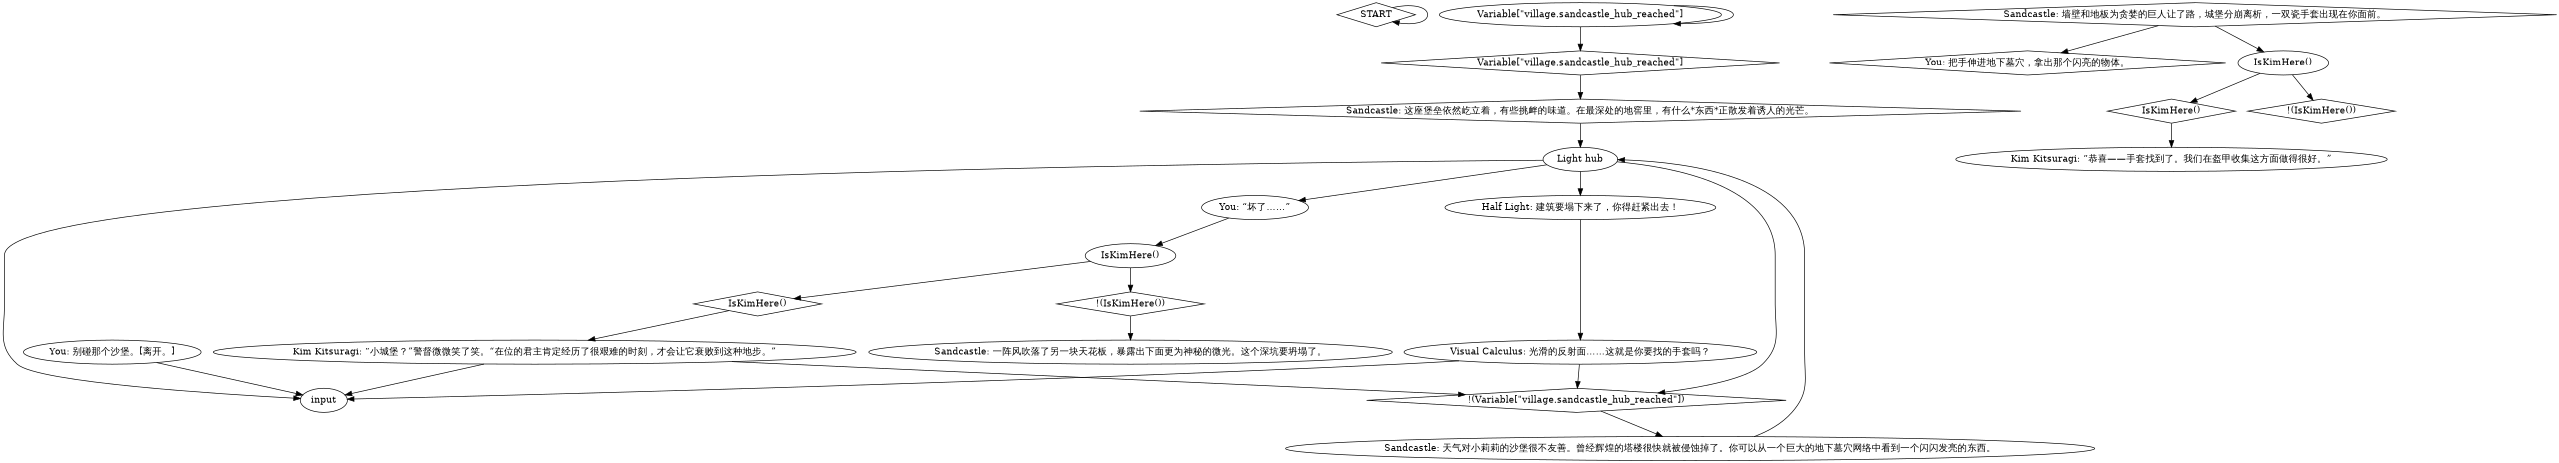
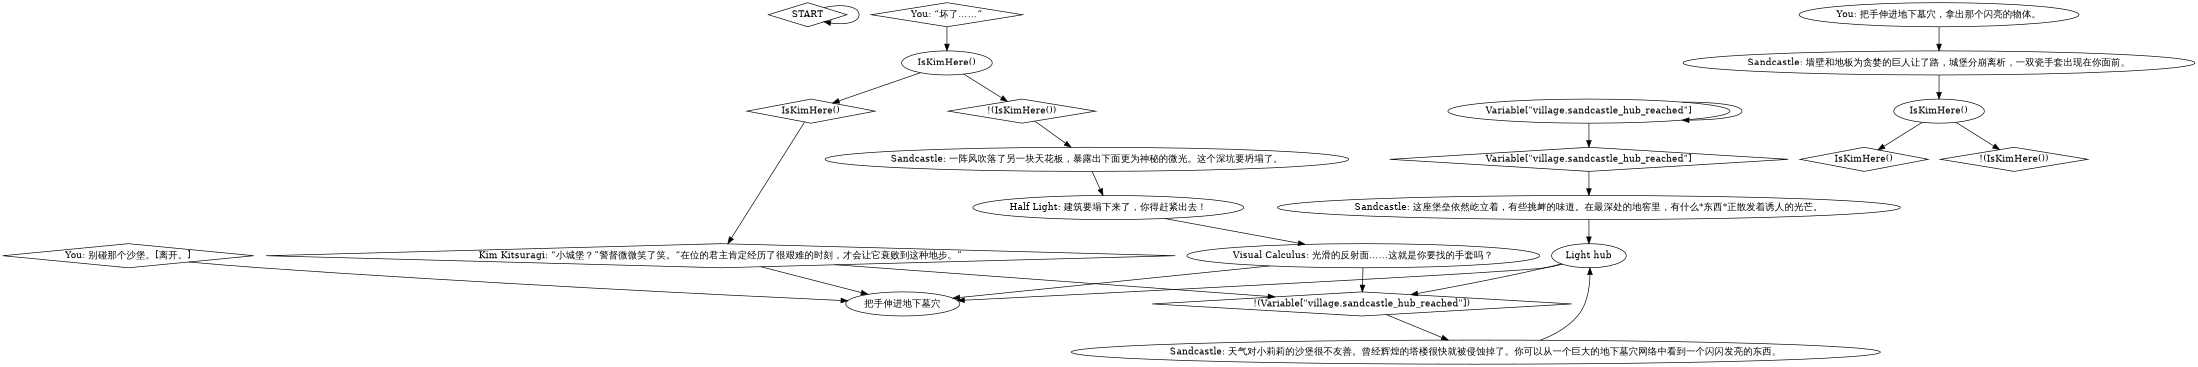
  digraph {
    n1 [label=START shape=diamond]
-   n2 [label=input]
-   n3 [label="You: 别碰那个沙堡。[离开。]"]
+   n2 [label="把手伸进地下墓穴"]
+   n3 [label="You: 别碰那个沙堡。[离开。]" shape=diamond]
    n4 [label="Variable[\"village.sandcastle_hub_reached\"]"]
    n5 [label="Variable[\"village.sandcastle_hub_reached\"]" shape=diamond]
-   n6 [label="Sandcastle: 这座堡垒依然屹立着，有些挑衅的味道。在最深处的地窖里，有什么*东西*正散发着诱人的光芒。" shape=diamond]
+   n6 [label="Sandcastle: 这座堡垒依然屹立着，有些挑衅的味道。在最深处的地窖里，有什么*东西*正散发着诱人的光芒。"]
    n7 [label="Light hub"]
    n8 [label="!(Variable[\"village.sandcastle_hub_reached\"])" shape=diamond]
    n9 [label="Sandcastle: 天气对小莉莉的沙堡很不友善。曾经辉煌的塔楼很快就被侵蚀掉了。你可以从一个巨大的地下墓穴网络中看到一个闪闪发亮的东西。"]
-   n10 [label="You: 把手伸进地下墓穴，拿出那个闪亮的物体。" shape=diamond]
-   n11 [label="Sandcastle: 墙壁和地板为贪婪的巨人让了路，城堡分崩离析，一双瓷手套出现在你面前。" shape=diamond]
+   n10 [label="You: 把手伸进地下墓穴，拿出那个闪亮的物体。"]
+   n11 [label="Sandcastle: 墙壁和地板为贪婪的巨人让了路，城堡分崩离析，一双瓷手套出现在你面前。"]
    n12 [label="IsKimHere()"]
    n13 [label="IsKimHere()" shape=diamond]
    n14 [label="!(IsKimHere())" shape=diamond]
-   n15 [label="Kim Kitsuragi: “恭喜——手套找到了。我们在盔甲收集这方面做得很好。”"]
    n16 [label="Sandcastle: 一阵风吹落了另一块天花板，暴露出下面更为神秘的微光。这个深坑要坍塌了。"]
    n17 [label="Half Light: 建筑要塌下来了，你得赶紧出去！"]
    n18 [label="Visual Calculus: 光滑的反射面……这就是你要找的手套吗？"]
-   n19 [label="Kim Kitsuragi: “小城堡？”警督微微笑了笑。“在位的君主肯定经历了很艰难的时刻，才会让它衰败到这种地步。”"]
+   n19 [label="Kim Kitsuragi: “小城堡？”警督微微笑了笑。“在位的君主肯定经历了很艰难的时刻，才会让它衰败到这种地步。”" shape=diamond]
    n20 [label="IsKimHere()"]
    n21 [label="IsKimHere()" shape=diamond]
    n22 [label="!(IsKimHere())" shape=diamond]
-   n23 [label="You: “坏了……”"]
+   n23 [label="You: “坏了……”" shape=diamond]
    n1 -> n1
    n3 -> n2
    n4 -> n4
    n4 -> n5
    n5 -> n6
    n6 -> n7
    n7 -> n2
    n7 -> n8
-   n7 -> n23
    n8 -> n9
    n9 -> n7
-   n11 -> n10
+   n10 -> n11
    n11 -> n12
    n12 -> n13
    n12 -> n14
-   n13 -> n15
-   n7 -> n17
+   n16 -> n17
    n17 -> n18
    n18 -> n2
    n18 -> n8
    n19 -> n2
    n19 -> n8
    n20 -> n21
    n20 -> n22
    n21 -> n19
    n22 -> n16
    n23 -> n20
  }
